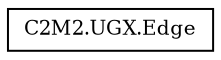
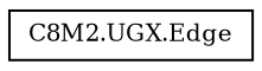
  digraph {
    rankdir=LR
    fontname="DejaVu Serif"
-   n1 [color=black fillcolor=white fontname="DejaVu Serif" fontsize=10 height=0.2 label="C2M2.UGX.Edge" shape=record style=filled width=0.4]
+   n1 [color=black fillcolor=white fontname="DejaVu Serif" fontsize=10 height=0.2 label="C8M2.UGX.Edge" shape=record style=filled width=0.4]
  }
